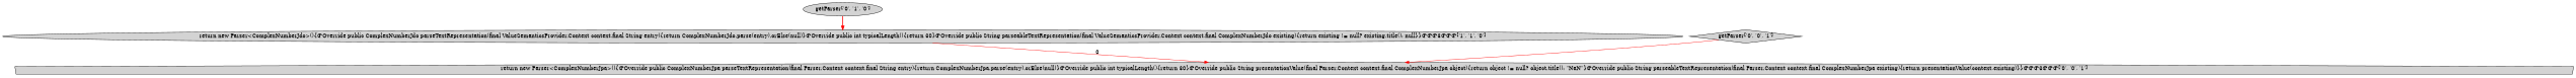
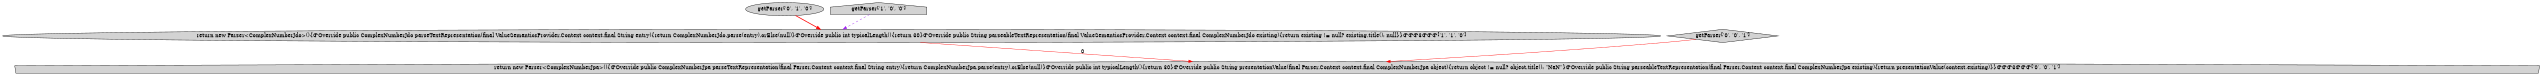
  digraph {
    node [fillcolor=lightgray shape=ellipse style=filled]
    edge [style=solid color=red]
    n1 [label="getParser['0', '1', '0']"]
    n2 [label="return new Parser<ComplexNumberJdo>(){@Override public ComplexNumberJdo parseTextRepresentation(final ValueSemanticsProvider.Context context,final String entry){return ComplexNumberJdo.parse(entry).orElse(null)}@Override public int typicalLength(){return 30}@Override public String parseableTextRepresentation(final ValueSemanticsProvider.Context context,final ComplexNumberJdo existing){return existing != null? existing.title(): null}}@@@3@@@['1', '1', '0']"]
    n3 [label="return new Parser<ComplexNumberJpa>(){@Override public ComplexNumberJpa parseTextRepresentation(final Parser.Context context,final String entry){return ComplexNumberJpa.parse(entry).orElse(null)}@Override public int typicalLength(){return 30}@Override public String presentationValue(final Parser.Context context,final ComplexNumberJpa object){return object != null? object.title(): \"NaN\"}@Override public String parseableTextRepresentation(final Parser.Context context,final ComplexNumberJpa existing){return presentationValue(context,existing)}}@@@3@@@['0', '0', '1']" shape=house]
    n4 [label="getParser['0', '0', '1']" shape=diamond]
+   n5 [label="getParser['1', '0', '0']" shape=house]
    n1 -> n2 [style=bold]
    n2 -> n3 [label=0]
    n4 -> n3
+   n5 -> n2 [style=dashed color=purple]
  }
